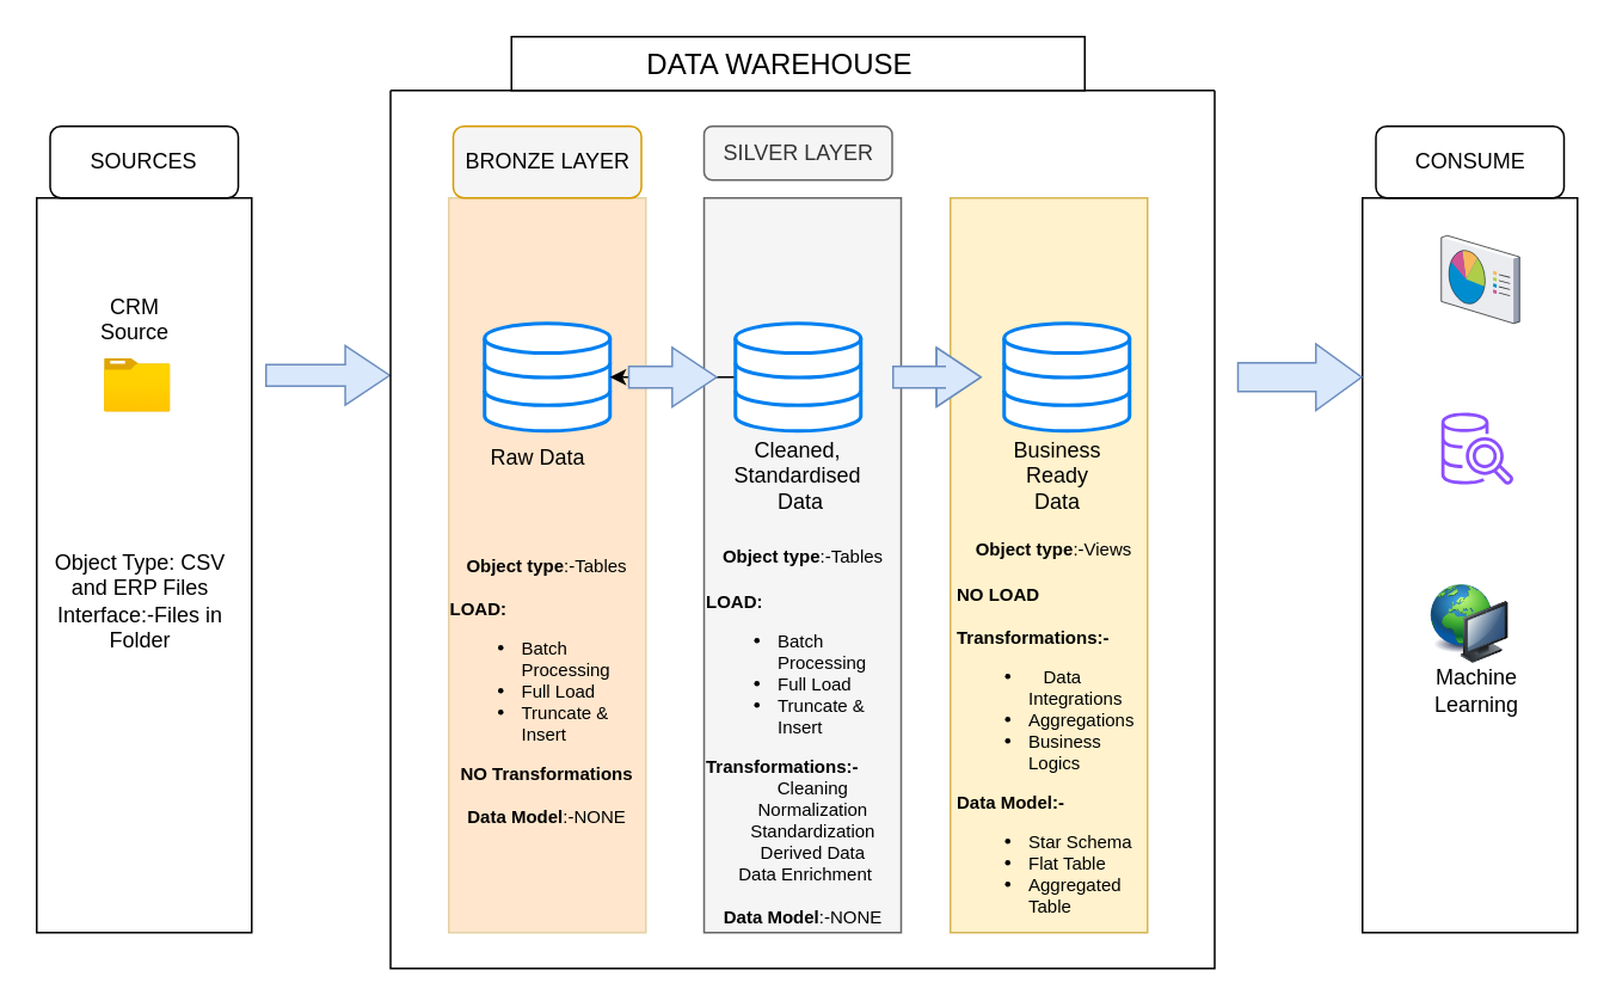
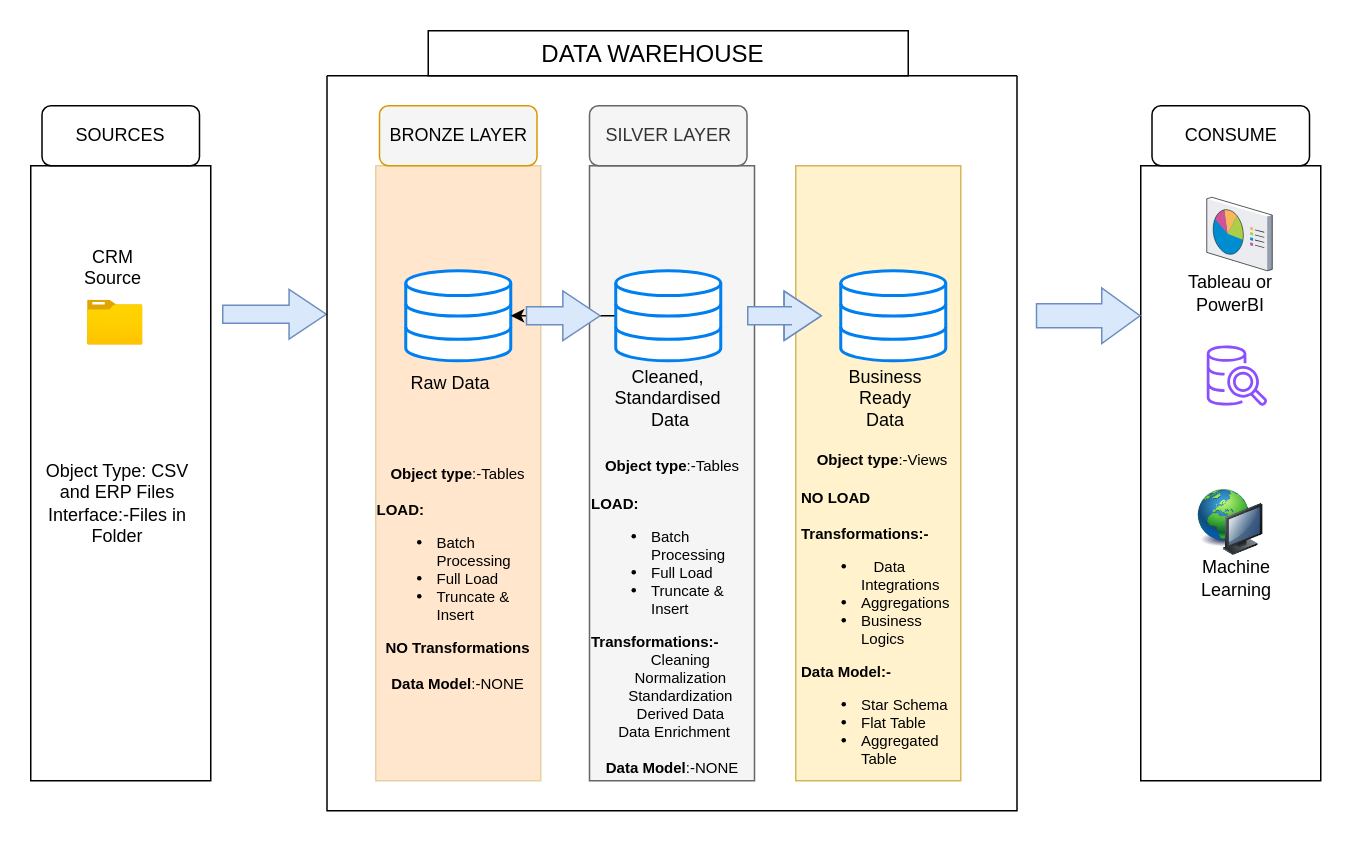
  <mxCell id="0" />
  <mxCell id="1" parent="0" />
  <mxCell id="2" value="" style="rounded=0;whiteSpace=wrap;html=1;fillColor=#ffe6cc;strokeColor=light-dark(#e4d2a5, #996500);" vertex="1" parent="1"><mxGeometry x="250" y="110" width="110" height="410" as="geometry" /></mxCell>
  <mxCell id="3" value="" style="rounded=0;whiteSpace=wrap;html=1;fillColor=#fff2cc;strokeColor=#d6b656;" vertex="1" parent="1"><mxGeometry x="530" y="110" width="110" height="410" as="geometry" /></mxCell>
  <mxCell id="4" value="" style="rounded=0;whiteSpace=wrap;html=1;fillColor=#f5f5f5;fontColor=#333333;strokeColor=#666666;" vertex="1" parent="1"><mxGeometry x="392.5" y="110" width="110" height="410" as="geometry" /></mxCell>
  <mxCell id="5" value="BRONZE LAYER" style="rounded=1;whiteSpace=wrap;html=1;fillColor=#f5f5f5;strokeColor=#d79b00;" vertex="1" parent="1"><mxGeometry x="252.5" y="70" width="105" height="40" as="geometry" /></mxCell>
- <mxCell id="6" value="SILVER LAYER" style="rounded=1;whiteSpace=wrap;html=1;fillColor=#f5f5f5;fontColor=#333333;strokeColor=#666666;" vertex="1" parent="1"><mxGeometry x="392.5" y="70" width="105" height="30" as="geometry" /></mxCell>
+ <mxCell id="6" value="SILVER LAYER" style="rounded=1;whiteSpace=wrap;html=1;fillColor=#f5f5f5;fontColor=#333333;strokeColor=#666666;" vertex="1" parent="1"><mxGeometry x="392.5" y="70" width="105" height="40" as="geometry" /></mxCell>
  <mxCell id="7" value="" style="rounded=0;whiteSpace=wrap;html=1;fillColor=none;" vertex="1" parent="1"><mxGeometry x="20" y="110" width="120" height="410" as="geometry" /></mxCell>
  <mxCell id="8" value="" style="rounded=0;whiteSpace=wrap;html=1;fillColor=none;" vertex="1" parent="1"><mxGeometry x="760" y="110" width="120" height="410" as="geometry" /></mxCell>
  <mxCell id="9" value="CONSUME" style="rounded=1;whiteSpace=wrap;html=1;fillColor=none;" vertex="1" parent="1"><mxGeometry x="767.5" y="70" width="105" height="40" as="geometry" /></mxCell>
  <mxCell id="10" value="" style="rounded=1;whiteSpace=wrap;html=1;fillColor=none;" vertex="1" parent="1"><mxGeometry x="27.5" y="70" width="105" height="40" as="geometry" /></mxCell>
  <mxCell id="11" value="SOURCES" style="text;html=1;align=center;verticalAlign=middle;whiteSpace=wrap;rounded=0;" vertex="1" parent="1"><mxGeometry x="50" y="75" width="60" height="30" as="geometry" /></mxCell>
  <mxCell id="12" value="" style="rounded=0;whiteSpace=wrap;html=1;fillColor=none;" vertex="1" parent="1"><mxGeometry x="285" y="20" width="320" height="30" as="geometry" /></mxCell>
  <mxCell id="13" value="DATA WAREHOUSE" style="text;html=1;align=center;verticalAlign=middle;whiteSpace=wrap;rounded=0;fontSize=16;" vertex="1" parent="1"><mxGeometry x="350" y="30" width="170" height="10" as="geometry" /></mxCell>
  <mxCell id="14" value="" style="shape=image;html=1;verticalAlign=top;verticalLabelPosition=bottom;labelBackgroundColor=#ffffff;imageAspect=0;aspect=fixed;image=https://cdn3.iconfinder.com/data/icons/cad-database-presentation-spreadsheet-vector-fil-2/512/19-128.png" vertex="1" parent="1"><mxGeometry x="55" y="120" width="40" height="40" as="geometry" /></mxCell>
  <mxCell id="15" value="" style="image;aspect=fixed;html=1;points=[];align=center;fontSize=12;image=img/lib/azure2/general/Folder_Blank.svg;" vertex="1" parent="1"><mxGeometry x="58.04" y="199.75" width="36.96" height="30" as="geometry" /></mxCell>
  <mxCell id="16" value="CRM Source&lt;div&gt;&lt;br&gt;&lt;/div&gt;" style="text;html=1;align=center;verticalAlign=middle;whiteSpace=wrap;rounded=0;" vertex="1" parent="1"><mxGeometry x="45" y="170" width="60" height="30" as="geometry" /></mxCell>
  <mxCell id="17" value="" style="html=1;verticalLabelPosition=bottom;align=center;labelBackgroundColor=#ffffff;verticalAlign=top;strokeWidth=2;strokeColor=#0080F0;shadow=0;dashed=0;shape=mxgraph.ios7.icons.data;" vertex="1" parent="1"><mxGeometry x="270" y="180" width="70" height="60" as="geometry" /></mxCell>
  <mxCell id="18" value="" style="edgeStyle=orthogonalEdgeStyle;rounded=0;orthogonalLoop=1;jettySize=auto;html=1;" edge="1" parent="1" source="19" target="17"><mxGeometry relative="1" as="geometry" /></mxCell>
  <mxCell id="19" value="" style="html=1;verticalLabelPosition=bottom;align=center;labelBackgroundColor=#ffffff;verticalAlign=top;strokeWidth=2;strokeColor=#0080F0;shadow=0;dashed=0;shape=mxgraph.ios7.icons.data;" vertex="1" parent="1"><mxGeometry x="410" y="180" width="70" height="60" as="geometry" /></mxCell>
  <mxCell id="20" value="" style="html=1;verticalLabelPosition=bottom;align=center;labelBackgroundColor=#ffffff;verticalAlign=top;strokeWidth=2;strokeColor=#0080F0;shadow=0;dashed=0;shape=mxgraph.ios7.icons.data;" vertex="1" parent="1"><mxGeometry x="560" y="180" width="70" height="60" as="geometry" /></mxCell>
  <mxCell id="21" value="" style="shape=flexArrow;endArrow=classic;html=1;rounded=0;width=12;endSize=7.93;fillColor=#dae8fc;strokeColor=#6c8ebf;" edge="1" parent="1"><mxGeometry width="50" height="50" relative="1" as="geometry"><mxPoint x="147.5" y="209" as="sourcePoint" /><mxPoint x="217.5" y="209" as="targetPoint" /></mxGeometry></mxCell>
  <mxCell id="22" value="" style="shape=flexArrow;endArrow=classic;html=1;rounded=0;width=12;endSize=7.93;fillColor=#dae8fc;strokeColor=#6c8ebf;" edge="1" parent="1"><mxGeometry width="50" height="50" relative="1" as="geometry"><mxPoint x="350" y="210" as="sourcePoint" /><mxPoint x="400" y="210" as="targetPoint" /></mxGeometry></mxCell>
  <mxCell id="23" value="Raw Data" style="text;html=1;align=center;verticalAlign=middle;whiteSpace=wrap;rounded=0;" vertex="1" parent="1"><mxGeometry x="270" y="250" width="60" height="10" as="geometry" /></mxCell>
  <mxCell id="24" value="Cleaned, Standardised&lt;div&gt;&amp;nbsp;Data&lt;/div&gt;" style="text;html=1;align=center;verticalAlign=middle;whiteSpace=wrap;rounded=0;" vertex="1" parent="1"><mxGeometry x="415" y="255" width="60" height="20" as="geometry" /></mxCell>
  <mxCell id="25" value="Business Ready Data" style="text;html=1;align=center;verticalAlign=middle;whiteSpace=wrap;rounded=0;" vertex="1" parent="1"><mxGeometry x="560" y="250" width="60" height="30" as="geometry" /></mxCell>
  <mxCell id="26" value="" style="shape=flexArrow;endArrow=classic;html=1;rounded=0;width=16;endSize=8.17;fillColor=#dae8fc;strokeColor=#6c8ebf;" edge="1" parent="1"><mxGeometry width="50" height="50" relative="1" as="geometry"><mxPoint x="690" y="210" as="sourcePoint" /><mxPoint x="760" y="210" as="targetPoint" /></mxGeometry></mxCell>
  <mxCell id="27" value="" style="verticalLabelPosition=bottom;sketch=0;aspect=fixed;html=1;verticalAlign=top;strokeColor=none;align=center;outlineConnect=0;shape=mxgraph.citrix.reporting;" vertex="1" parent="1"><mxGeometry x="804" y="131" width="43.67" height="49" as="geometry" /></mxCell>
  <mxCell id="28" value="" style="sketch=0;outlineConnect=0;fontColor=#232F3E;gradientColor=none;fillColor=#8C4FFF;strokeColor=none;dashed=0;verticalLabelPosition=bottom;verticalAlign=top;align=center;html=1;fontSize=12;fontStyle=0;aspect=fixed;pointerEvents=1;shape=mxgraph.aws4.redshift_query_editor_v20_light;" vertex="1" parent="1"><mxGeometry x="804" y="229.75" width="40.25" height="40.25" as="geometry" /></mxCell>
  <mxCell id="29" value="" style="image;html=1;image=img/lib/clip_art/computers/Network_128x128.png" vertex="1" parent="1"><mxGeometry x="780" y="326" width="80" height="44" as="geometry" /></mxCell>
+ <mxCell id="30" value="Tableau or PowerBI" style="text;html=1;align=center;verticalAlign=middle;whiteSpace=wrap;rounded=0;" vertex="1" parent="1"><mxGeometry x="790" y="180" width="60" height="30" as="geometry" /></mxCell>
  <mxCell id="31" value="Machine Learning" style="text;html=1;align=center;verticalAlign=middle;whiteSpace=wrap;rounded=0;" vertex="1" parent="1"><mxGeometry x="787.96" y="370" width="72.04" height="30" as="geometry" /></mxCell>
  <mxCell id="32" value="Object Type: CSV and ERP Files&lt;div&gt;Interface:-Files in Folder&lt;/div&gt;" style="text;html=1;align=center;verticalAlign=middle;whiteSpace=wrap;rounded=0;" vertex="1" parent="1"><mxGeometry x="27.5" y="270" width="100" height="130" as="geometry" /></mxCell>
  <mxCell id="33" value="&lt;b&gt;Object type&lt;/b&gt;:-Tables&lt;div&gt;&lt;br&gt;&lt;div style=&quot;text-align: left;&quot;&gt;&lt;span style=&quot;background-color: transparent; color: light-dark(rgb(0, 0, 0), rgb(255, 255, 255));&quot;&gt;&lt;b&gt;LOAD:&lt;/b&gt;&lt;/span&gt;&lt;/div&gt;&lt;div&gt;&lt;ul&gt;&lt;li style=&quot;text-align: left;&quot;&gt;Batch Processing&lt;/li&gt;&lt;li style=&quot;text-align: left;&quot;&gt;Full Load&lt;/li&gt;&lt;li style=&quot;text-align: left;&quot;&gt;Truncate &amp;amp; Insert&lt;/li&gt;&lt;/ul&gt;&lt;/div&gt;&lt;div&gt;&lt;b&gt;NO Transformations&lt;/b&gt;&lt;/div&gt;&lt;div&gt;&lt;b&gt;&lt;br&gt;&lt;/b&gt;&lt;/div&gt;&lt;div&gt;&lt;b&gt;Data Model&lt;/b&gt;:-NONE&lt;/div&gt;&lt;/div&gt;" style="text;html=1;align=center;verticalAlign=middle;whiteSpace=wrap;rounded=0;fontSize=10;" vertex="1" parent="1"><mxGeometry x="250" y="270" width="110" height="230" as="geometry" /></mxCell>
  <mxCell id="34" value="&lt;b style=&quot;font-size: 10px;&quot;&gt;Object type&lt;/b&gt;&lt;span style=&quot;font-size: 10px;&quot;&gt;:-Tables&lt;/span&gt;&lt;div style=&quot;font-size: 10px;&quot;&gt;&lt;br&gt;&lt;div style=&quot;text-align: left;&quot;&gt;&lt;span style=&quot;background-color: transparent; color: light-dark(rgb(0, 0, 0), rgb(255, 255, 255));&quot;&gt;&lt;b&gt;LOAD:&lt;/b&gt;&lt;/span&gt;&lt;/div&gt;&lt;div&gt;&lt;ul&gt;&lt;li style=&quot;text-align: left;&quot;&gt;Batch Processing&lt;/li&gt;&lt;li style=&quot;text-align: left;&quot;&gt;Full Load&lt;/li&gt;&lt;li style=&quot;text-align: left;&quot;&gt;Truncate &amp;amp; Insert&lt;/li&gt;&lt;/ul&gt;&lt;div style=&quot;text-align: left;&quot;&gt;&lt;b&gt;Transformations:-&lt;/b&gt;&lt;/div&gt;&lt;div style=&quot;&quot;&gt;&lt;b style=&quot;text-align: left; background-color: transparent; color: light-dark(rgb(0, 0, 0), rgb(255, 255, 255));&quot;&gt;&amp;nbsp; &amp;nbsp;&amp;nbsp;&lt;/b&gt;&lt;span style=&quot;text-align: left; background-color: transparent; color: light-dark(rgb(0, 0, 0), rgb(255, 255, 255));&quot;&gt;Cleaning&lt;/span&gt;&lt;br&gt;&lt;span style=&quot;text-align: left; background-color: transparent; color: light-dark(rgb(0, 0, 0), rgb(255, 255, 255));&quot;&gt;&amp;nbsp; &amp;nbsp; Normalization&lt;/span&gt;&lt;br&gt;&lt;span style=&quot;text-align: left; background-color: transparent; color: light-dark(rgb(0, 0, 0), rgb(255, 255, 255));&quot;&gt;&amp;nbsp; &amp;nbsp; Standardization&lt;/span&gt;&lt;br&gt;&lt;span style=&quot;text-align: left; background-color: transparent; color: light-dark(rgb(0, 0, 0), rgb(255, 255, 255));&quot;&gt;&amp;nbsp; &amp;nbsp; Derived Data&lt;/span&gt;&lt;br&gt;&lt;span style=&quot;text-align: left; background-color: transparent; color: light-dark(rgb(0, 0, 0), rgb(255, 255, 255));&quot;&gt;&amp;nbsp;Data Enrichment&lt;/span&gt;&lt;/div&gt;&lt;div style=&quot;text-align: left;&quot;&gt;&lt;br&gt;&lt;/div&gt;&lt;/div&gt;&lt;div&gt;&lt;b&gt;Data Model&lt;/b&gt;:-NONE&lt;/div&gt;&lt;/div&gt;" style="text;html=1;align=center;verticalAlign=middle;whiteSpace=wrap;rounded=0;" vertex="1" parent="1"><mxGeometry x="392.5" y="300" width="110" height="220" as="geometry" /></mxCell>
  <mxCell id="35" value="&lt;b style=&quot;font-size: 10px;&quot;&gt;Object type&lt;/b&gt;&lt;span style=&quot;font-size: 10px;&quot;&gt;:-Views&lt;/span&gt;&lt;div style=&quot;font-size: 10px;&quot;&gt;&lt;br&gt;&lt;div style=&quot;text-align: left;&quot;&gt;&lt;span style=&quot;background-color: transparent; color: light-dark(rgb(0, 0, 0), rgb(255, 255, 255));&quot;&gt;&lt;b&gt;NO LOAD&lt;/b&gt;&lt;/span&gt;&lt;/div&gt;&lt;div style=&quot;text-align: left;&quot;&gt;&lt;span style=&quot;background-color: transparent; color: light-dark(rgb(0, 0, 0), rgb(255, 255, 255));&quot;&gt;&lt;b&gt;&lt;br&gt;&lt;/b&gt;&lt;/span&gt;&lt;/div&gt;&lt;div&gt;&lt;div style=&quot;text-align: left;&quot;&gt;&lt;b&gt;Transformations:-&lt;/b&gt;&lt;/div&gt;&lt;div style=&quot;&quot;&gt;&lt;ul&gt;&lt;li style=&quot;text-align: left;&quot;&gt;&lt;b style=&quot;background-color: transparent; color: light-dark(rgb(0, 0, 0), rgb(255, 255, 255));&quot;&gt;&amp;nbsp; &amp;nbsp;&lt;/b&gt;&lt;span style=&quot;background-color: transparent; color: light-dark(rgb(0, 0, 0), rgb(255, 255, 255));&quot;&gt;Data Integrations&lt;/span&gt;&lt;/li&gt;&lt;li style=&quot;text-align: left;&quot;&gt;&lt;span style=&quot;background-color: transparent; color: light-dark(rgb(0, 0, 0), rgb(255, 255, 255));&quot;&gt;Aggregations&lt;/span&gt;&lt;/li&gt;&lt;li style=&quot;text-align: left;&quot;&gt;&lt;span style=&quot;background-color: transparent; color: light-dark(rgb(0, 0, 0), rgb(255, 255, 255));&quot;&gt;Business Logics&lt;/span&gt;&lt;/li&gt;&lt;/ul&gt;&lt;div style=&quot;text-align: left;&quot;&gt;&lt;b&gt;Data Model:-&lt;/b&gt;&lt;/div&gt;&lt;div style=&quot;text-align: left;&quot;&gt;&lt;ul&gt;&lt;li&gt;Star Schema&lt;/li&gt;&lt;li&gt;Flat Table&lt;/li&gt;&lt;li&gt;Aggregated Table&lt;/li&gt;&lt;/ul&gt;&lt;/div&gt;&lt;/div&gt;&lt;/div&gt;&lt;/div&gt;" style="text;html=1;align=center;verticalAlign=middle;whiteSpace=wrap;rounded=0;" vertex="1" parent="1"><mxGeometry x="532.5" y="300" width="110" height="220" as="geometry" /></mxCell>
  <mxCell id="36" value="" style="shape=flexArrow;endArrow=classic;html=1;rounded=0;width=12;endSize=7.93;fillColor=#dae8fc;strokeColor=#6c8ebf;" edge="1" parent="1"><mxGeometry width="50" height="50" relative="1" as="geometry"><mxPoint x="497.5" y="210" as="sourcePoint" /><mxPoint x="547.5" y="210" as="targetPoint" /><Array as="points"><mxPoint x="527.5" y="210" /></Array></mxGeometry></mxCell>
  <mxCell id="37" value="" style="swimlane;startSize=0;" vertex="1" parent="1"><mxGeometry x="217.5" y="50" width="460" height="490" as="geometry" /></mxCell>
